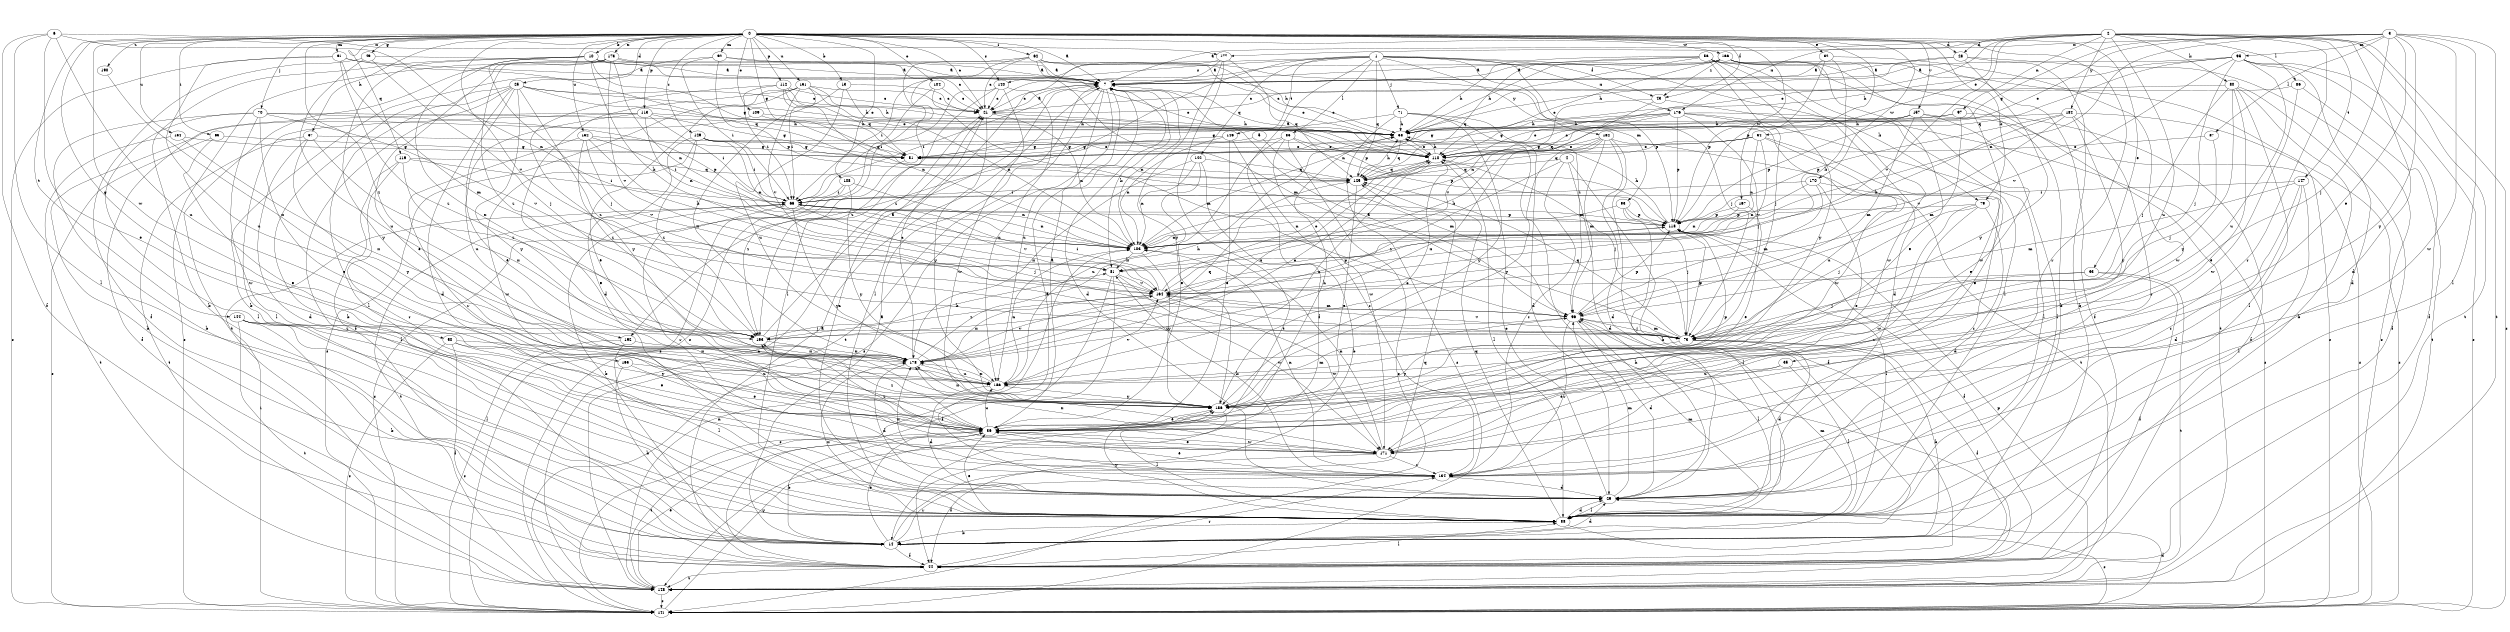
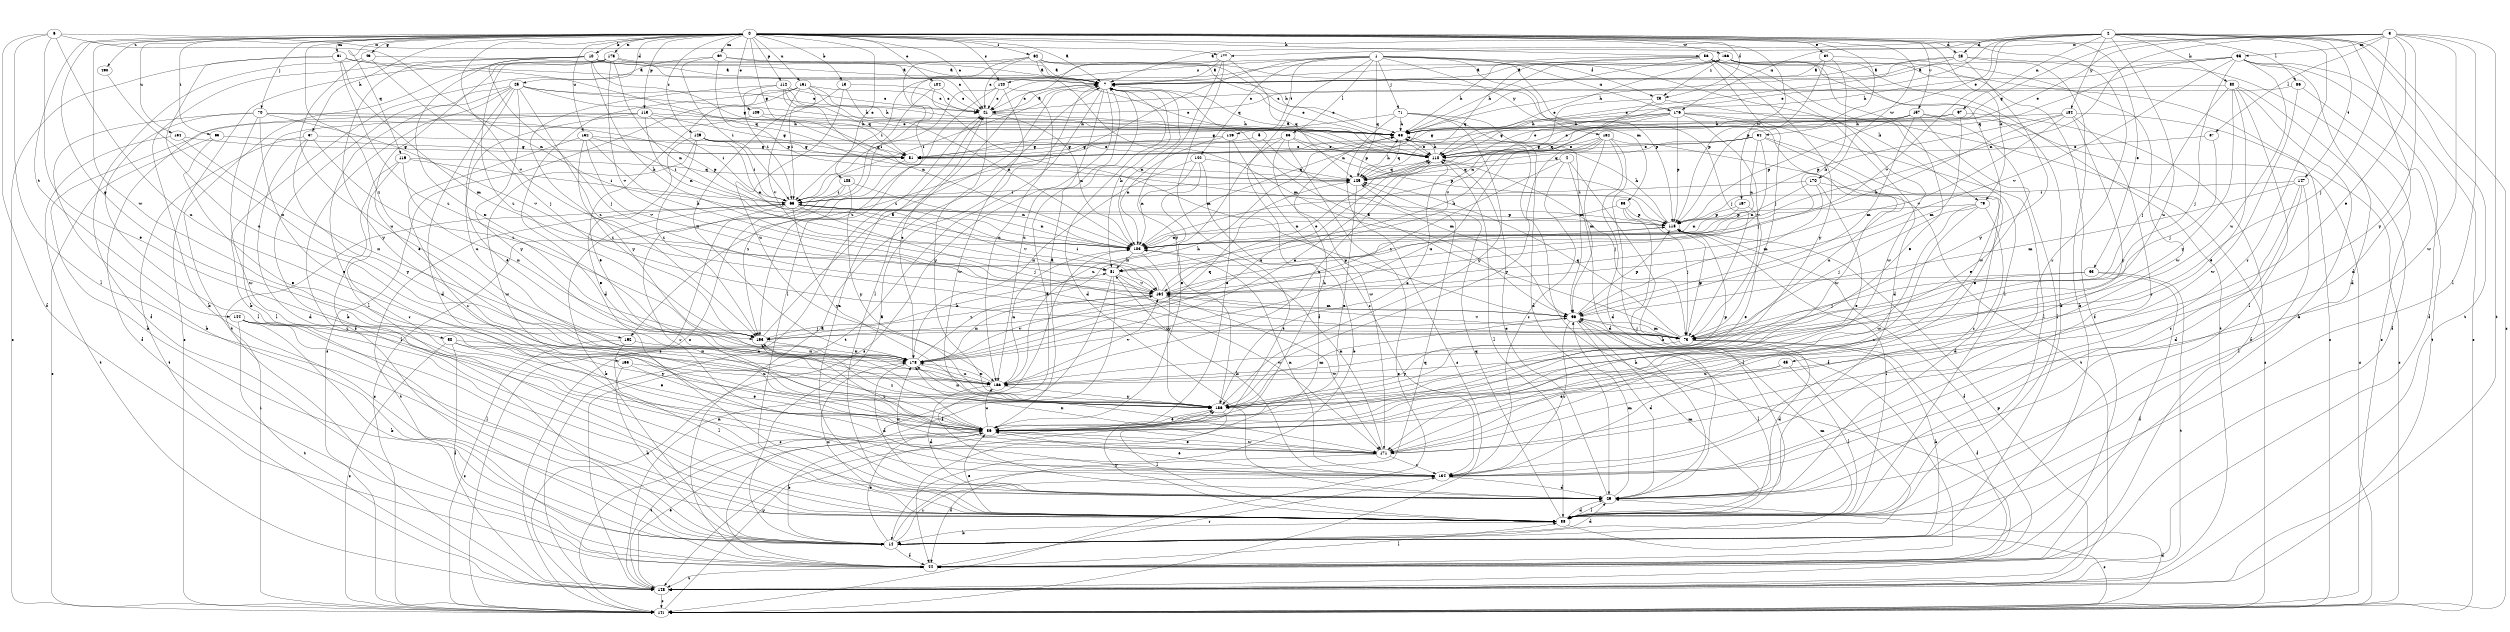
  strict digraph {
    0
    7
    10
    13
    21
    25
    28
    32
    33
    43
    49
    50
    51
    56
    57
    62
    63
    70
    79
    91
    92
    104
    108
    109
    112
    113
    118
    119
    129
    134
    140
    144
    151
    152
    154
    157
    164
    165
    166
    167
    170
    173
-   190
+   190 [label=490]
    192
    66
    29
    141
    148
    156
    103
    81
    73
    110
    186
    14
    58
    178
    44
    88
    193
    36
    171
    125
    96
    1
    71
    85
    93
    122
    146
    176
    182
    2
    34
    80
    86
    97
    147
    184
    3
    35
    87
    95
    177
    4
    5
    6
    0 -> 7 [label=a]
    0 -> 10 [label=b]
    0 -> 13 [label=b]
    0 -> 21 [label=c]
    0 -> 25 [label=d]
    0 -> 28 [label=d]
    0 -> 32 [label=e]
    0 -> 33 [label=e]
    0 -> 43 [label=f]
    0 -> 49 [label=g]
    0 -> 50 [label=g]
    0 -> 51 [label=g]
+   0 -> 56 [label=h]
    0 -> 57 [label=h]
    0 -> 62 [label=i]
    0 -> 63 [label=i]
    0 -> 70 [label=j]
    0 -> 79 [label=k]
    0 -> 91 [label=m]
    0 -> 92 [label=m]
    0 -> 104 [label=o]
    0 -> 108 [label=o]
    0 -> 109 [label=o]
    0 -> 112 [label=p]
    0 -> 113 [label=p]
    0 -> 118 [label=p]
    0 -> 119 [label=q]
    0 -> 129 [label=r]
    0 -> 134 [label=r]
    0 -> 140 [label=s]
    0 -> 144 [label=t]
    0 -> 151 [label=u]
    0 -> 152 [label=u]
    0 -> 154 [label=u]
    0 -> 157 [label=v]
    0 -> 164 [label=v]
    0 -> 165 [label=w]
    0 -> 166 [label=w]
    0 -> 167 [label=w]
    0 -> 170 [label=w]
    0 -> 173 [label=x]
    0 -> 190 [label=z]
    0 -> 192 [label=z]
    7 -> 21 [label=c]
    7 -> 66 [label=i]
    7 -> 29 [label=d]
    7 -> 141 [label=s]
    7 -> 148 [label=t]
    7 -> 156 [label=u]
    7 -> 103 [label=n]
    7 -> 81 [label=k]
    10 -> 7 [label=a]
    10 -> 51 [label=g]
    10 -> 81 [label=k]
    10 -> 73 [label=j]
    10 -> 110 [label=o]
    10 -> 186 [label=y]
    10 -> 14 [label=b]
    10 -> 58 [label=h]
    10 -> 178 [label=x]
    13 -> 21 [label=c]
    13 -> 118 [label=p]
    13 -> 156 [label=u]
    13 -> 178 [label=x]
    21 -> 7 [label=a]
    21 -> 103 [label=n]
    21 -> 186 [label=y]
    21 -> 58 [label=h]
    25 -> 21 [label=c]
    25 -> 29 [label=d]
    25 -> 110 [label=o]
    25 -> 186 [label=y]
    25 -> 14 [label=b]
    25 -> 58 [label=h]
    25 -> 44 [label=f]
    25 -> 88 [label=l]
    25 -> 193 [label=z]
    25 -> 36 [label=e]
    28 -> 7 [label=a]
    28 -> 141 [label=s]
+   28 -> 110 [label=o]
    28 -> 186 [label=y]
    28 -> 14 [label=b]
    28 -> 58 [label=h]
    32 -> 7 [label=a]
    32 -> 118 [label=p]
    32 -> 81 [label=k]
    32 -> 171 [label=w]
    33 -> 164 [label=v]
    33 -> 148 [label=t]
    33 -> 73 [label=j]
    33 -> 44 [label=f]
    43 -> 164 [label=v]
    43 -> 29 [label=d]
    43 -> 103 [label=n]
    49 -> 7 [label=a]
    49 -> 156 [label=u]
    49 -> 73 [label=j]
    49 -> 44 [label=f]
    50 -> 141 [label=s]
    50 -> 186 [label=y]
    50 -> 178 [label=x]
    50 -> 44 [label=f]
    50 -> 36 [label=e]
    51 -> 193 [label=z]
    56 -> 7 [label=a]
    56 -> 148 [label=t]
    56 -> 103 [label=n]
    56 -> 73 [label=j]
    56 -> 186 [label=y]
    56 -> 14 [label=b]
    56 -> 58 [label=h]
    56 -> 88 [label=l]
    56 -> 171 [label=w]
    56 -> 125 [label=q]
    57 -> 29 [label=d]
    57 -> 148 [label=t]
    57 -> 110 [label=o]
    57 -> 186 [label=y]
    57 -> 193 [label=z]
    62 -> 7 [label=a]
    62 -> 21 [label=c]
    62 -> 118 [label=p]
    62 -> 141 [label=s]
    62 -> 110 [label=o]
    62 -> 88 [label=l]
    62 -> 96 [label=m]
    63 -> 51 [label=g]
    63 -> 141 [label=s]
    63 -> 36 [label=e]
    70 -> 118 [label=p]
    70 -> 164 [label=v]
    70 -> 14 [label=b]
    70 -> 58 [label=h]
    70 -> 88 [label=l]
    70 -> 36 [label=e]
    70 -> 171 [label=w]
    79 -> 118 [label=p]
    79 -> 134 [label=r]
    79 -> 29 [label=d]
    79 -> 73 [label=j]
    79 -> 171 [label=w]
    91 -> 7 [label=a]
    91 -> 141 [label=s]
    91 -> 156 [label=u]
    91 -> 193 [label=z]
    91 -> 125 [label=q]
    91 -> 96 [label=m]
    92 -> 7 [label=a]
    92 -> 118 [label=p]
    92 -> 66 [label=i]
    92 -> 110 [label=o]
    92 -> 14 [label=b]
    104 -> 21 [label=c]
    104 -> 141 [label=s]
    104 -> 96 [label=m]
    108 -> 66 [label=i]
    108 -> 141 [label=s]
    108 -> 103 [label=n]
    108 -> 186 [label=y]
    109 -> 14 [label=b]
    109 -> 58 [label=h]
    109 -> 125 [label=q]
    112 -> 21 [label=c]
    112 -> 51 [label=q]
    112 -> 66 [label=i]
    112 -> 103 [label=n]
    112 -> 186 [label=y]
    112 -> 58 [label=h]
    113 -> 51 [label=g]
    113 -> 66 [label=i]
    113 -> 156 [label=u]
    113 -> 103 [label=n]
    113 -> 58 [label=h]
    113 -> 44 [label=f]
    113 -> 88 [label=l]
    118 -> 103 [label=n]
    118 -> 58 [label=h]
    118 -> 44 [label=f]
    118 -> 88 [label=l]
    119 -> 134 [label=r]
    119 -> 66 [label=i]
    119 -> 178 [label=x]
    119 -> 88 [label=l]
    119 -> 125 [label=q]
    129 -> 51 [label=g]
    129 -> 66 [label=i]
    129 -> 103 [label=n]
    129 -> 110 [label=o]
    129 -> 193 [label=z]
    129 -> 36 [label=e]
    129 -> 171 [label=w]
    134 -> 29 [label=d]
    134 -> 103 [label=n]
    134 -> 81 [label=k]
    134 -> 178 [label=x]
    134 -> 36 [label=e]
    140 -> 21 [label=c]
    140 -> 66 [label=i]
    140 -> 156 [label=u]
    140 -> 193 [label=z]
    140 -> 171 [label=w]
    144 -> 148 [label=t]
    144 -> 73 [label=j]
    144 -> 14 [label=b]
    144 -> 88 [label=l]
    144 -> 193 [label=z]
    151 -> 21 [label=c]
    151 -> 164 [label=v]
    151 -> 66 [label=i]
    151 -> 29 [label=d]
    151 -> 141 [label=s]
    151 -> 103 [label=n]
    151 -> 58 [label=h]
    151 -> 36 [label=e]
    152 -> 51 [label=g]
    152 -> 134 [label=r]
    152 -> 164 [label=v]
    152 -> 66 [label=i]
    152 -> 81 [label=k]
    152 -> 193 [label=z]
    154 -> 51 [label=g]
    154 -> 148 [label=t]
    154 -> 178 [label=x]
    157 -> 118 [label=p]
    157 -> 141 [label=s]
    157 -> 110 [label=o]
    157 -> 58 [label=h]
    157 -> 88 [label=l]
    157 -> 36 [label=e]
    157 -> 96 [label=m]
    164 -> 118 [label=p]
    164 -> 66 [label=i]
    164 -> 110 [label=o]
    164 -> 178 [label=x]
    164 -> 193 [label=z]
    164 -> 171 [label=w]
    164 -> 96 [label=m]
    165 -> 156 [label=u]
    165 -> 14 [label=b]
    165 -> 36 [label=e]
    166 -> 7 [label=a]
    166 -> 21 [label=c]
    166 -> 43 [label=z]
    166 -> 141 [label=s]
    166 -> 110 [label=o]
    166 -> 58 [label=h]
    166 -> 44 [label=f]
    166 -> 36 [label=e]
    166 -> 171 [label=w]
    167 -> 118 [label=p]
    167 -> 103 [label=n]
    167 -> 36 [label=e]
    170 -> 134 [label=r]
    170 -> 66 [label=i]
    170 -> 103 [label=n]
    170 -> 36 [label=e]
    170 -> 96 [label=m]
    173 -> 7 [label=a]
    173 -> 21 [label=c]
    173 -> 164 [label=v]
    173 -> 141 [label=s]
    173 -> 148 [label=t]
    173 -> 103 [label=n]
    173 -> 193 [label=z]
    173 -> 36 [label=e]
    190 -> 178 [label=x]
    192 -> 141 [label=s]
    192 -> 178 [label=x]
    192 -> 88 [label=l]
    66 -> 118 [label=p]
    66 -> 134 [label=r]
    66 -> 164 [label=v]
    66 -> 148 [label=t]
    66 -> 103 [label=n]
    66 -> 73 [label=j]
    66 -> 186 [label=y]
    66 -> 14 [label=b]
    29 -> 7 [label=a]
    29 -> 21 [label=c]
    29 -> 110 [label=o]
    29 -> 88 [label=l]
    29 -> 96 [label=m]
    141 -> 66 [label=i]
    141 -> 29 [label=d]
    141 -> 186 [label=y]
    148 -> 21 [label=c]
    148 -> 118 [label=p]
    148 -> 141 [label=s]
    148 -> 103 [label=n]
    148 -> 58 [label=h]
    148 -> 36 [label=e]
    156 -> 164 [label=v]
    156 -> 29 [label=d]
    156 -> 103 [label=n]
    156 -> 186 [label=y]
    156 -> 178 [label=x]
    103 -> 81 [label=k]
    103 -> 186 [label=y]
    81 -> 164 [label=v]
    81 -> 141 [label=s]
    81 -> 44 [label=f]
    81 -> 171 [label=w]
    73 -> 7 [label=a]
    73 -> 118 [label=p]
    73 -> 164 [label=v]
    73 -> 29 [label=d]
    73 -> 186 [label=y]
    73 -> 14 [label=b]
    73 -> 44 [label=f]
    73 -> 125 [label=q]
    73 -> 96 [label=m]
    110 -> 7 [label=a]
    110 -> 156 [label=u]
    110 -> 73 [label=j]
    110 -> 58 [label=h]
    110 -> 178 [label=x]
    110 -> 88 [label=l]
    110 -> 125 [label=q]
    186 -> 118 [label=p]
    186 -> 110 [label=o]
    186 -> 178 [label=x]
    186 -> 88 [label=l]
    186 -> 36 [label=e]
    186 -> 96 [label=m]
    14 -> 7 [label=a]
    14 -> 134 [label=r]
    14 -> 29 [label=d]
    14 -> 44 [label=f]
    14 -> 36 [label=e]
    14 -> 125 [label=q]
    14 -> 96 [label=m]
    58 -> 110 [label=o]
    58 -> 125 [label=q]
    178 -> 21 [label=c]
    178 -> 164 [label=v]
    178 -> 29 [label=d]
    178 -> 156 [label=u]
    178 -> 110 [label=o]
    178 -> 58 [label=h]
    178 -> 125 [label=q]
    44 -> 7 [label=a]
    44 -> 134 [label=r]
    44 -> 148 [label=t]
    44 -> 88 [label=l]
    88 -> 29 [label=d]
    88 -> 141 [label=s]
    88 -> 186 [label=y]
    88 -> 14 [label=b]
    88 -> 178 [label=x]
    88 -> 36 [label=e]
    88 -> 125 [label=q]
    88 -> 96 [label=m]
    193 -> 7 [label=a]
    193 -> 81 [label=k]
    193 -> 178 [label=x]
    36 -> 7 [label=a]
    36 -> 148 [label=t]
    36 -> 156 [label=u]
    36 -> 14 [label=b]
    36 -> 58 [label=h]
    36 -> 193 [label=z]
    36 -> 171 [label=w]
    171 -> 134 [label=r]
    171 -> 103 [label=n]
    171 -> 178 [label=x]
    171 -> 44 [label=f]
    171 -> 193 [label=z]
    171 -> 36 [label=e]
    125 -> 66 [label=i]
    125 -> 58 [label=h]
    125 -> 36 [label=e]
    96 -> 118 [label=p]
    96 -> 134 [label=r]
    96 -> 29 [label=d]
    96 -> 73 [label=j]
    96 -> 88 [label=l]
    96 -> 193 [label=z]
    1 -> 43 [label=f]
    1 -> 79 [label=k]
    1 -> 140 [label=s]
    1 -> 192 [label=z]
    1 -> 66 [label=i]
    1 -> 73 [label=j]
    1 -> 44 [label=f]
    1 -> 125 [label=q]
    1 -> 71 [label=j]
    1 -> 85 [label=l]
    1 -> 93 [label=m]
    1 -> 122 [label=q]
    1 -> 146 [label=t]
    1 -> 176 [label=x]
    1 -> 182 [label=y]
    71 -> 51 [label=g]
    71 -> 29 [label=d]
    71 -> 141 [label=s]
    71 -> 186 [label=y]
    71 -> 58 [label=h]
    71 -> 96 [label=m]
    85 -> 51 [label=g]
    85 -> 118 [label=p]
    85 -> 141 [label=s]
    85 -> 110 [label=o]
    85 -> 36 [label=e]
    85 -> 171 [label=w]
    93 -> 118 [label=p]
    93 -> 103 [label=n]
    93 -> 73 [label=j]
    93 -> 88 [label=l]
    122 -> 156 [label=u]
    122 -> 103 [label=n]
    122 -> 14 [label=b]
    122 -> 178 [label=x]
    122 -> 125 [label=q]
    146 -> 51 [label=g]
    146 -> 134 [label=r]
    146 -> 103 [label=n]
    146 -> 36 [label=e]
    176 -> 51 [label=g]
    176 -> 118 [label=p]
    176 -> 141 [label=s]
    176 -> 73 [label=j]
    176 -> 110 [label=o]
    176 -> 58 [label=h]
    176 -> 88 [label=l]
    176 -> 171 [label=w]
    176 -> 125 [label=q]
    182 -> 29 [label=d]
    182 -> 148 [label=t]
    182 -> 81 [label=k]
    182 -> 110 [label=o]
    182 -> 186 [label=y]
    182 -> 14 [label=b]
    182 -> 178 [label=x]
    182 -> 96 [label=m]
    2 -> 7 [label=a]
    2 -> 28 [label=d]
    2 -> 134 [label=r]
    2 -> 164 [label=v]
    2 -> 29 [label=d]
    2 -> 141 [label=s]
    2 -> 148 [label=t]
    2 -> 156 [label=u]
    2 -> 110 [label=o]
    2 -> 176 [label=x]
    2 -> 34 [label=e]
    2 -> 80 [label=k]
    2 -> 86 [label=l]
    2 -> 97 [label=n]
    2 -> 147 [label=t]
    2 -> 184 [label=y]
    34 -> 51 [label=g]
    34 -> 164 [label=v]
    34 -> 156 [label=u]
    34 -> 103 [label=n]
    34 -> 110 [label=o]
    34 -> 36 [label=e]
    34 -> 125 [label=q]
    80 -> 21 [label=c]
    80 -> 73 [label=j]
    80 -> 186 [label=y]
    80 -> 14 [label=b]
    80 -> 44 [label=f]
    80 -> 88 [label=l]
    80 -> 36 [label=e]
    86 -> 21 [label=c]
    86 -> 148 [label=t]
    86 -> 171 [label=w]
    97 -> 51 [label=g]
    97 -> 58 [label=h]
    97 -> 44 [label=f]
    97 -> 96 [label=m]
    147 -> 134 [label=r]
    147 -> 66 [label=i]
    147 -> 29 [label=d]
    147 -> 88 [label=l]
    147 -> 96 [label=m]
    184 -> 118 [label=p]
    184 -> 134 [label=r]
    184 -> 164 [label=v]
    184 -> 141 [label=s]
    184 -> 81 [label=k]
    184 -> 186 [label=y]
    184 -> 58 [label=h]
    3 -> 51 [label=g]
    3 -> 148 [label=t]
    3 -> 103 [label=n]
    3 -> 73 [label=j]
    3 -> 110 [label=o]
    3 -> 186 [label=y]
    3 -> 88 [label=l]
    3 -> 171 [label=w]
    3 -> 35 [label=e]
    3 -> 87 [label=l]
    3 -> 95 [label=m]
    3 -> 177 [label=x]
    35 -> 156 [label=u]
    35 -> 88 [label=l]
    35 -> 36 [label=e]
    87 -> 73 [label=j]
    87 -> 110 [label=o]
    95 -> 7 [label=a]
    95 -> 164 [label=v]
    95 -> 29 [label=d]
    95 -> 141 [label=s]
    95 -> 156 [label=u]
    95 -> 73 [label=j]
    95 -> 58 [label=h]
    95 -> 44 [label=f]
    95 -> 125 [label=q]
    177 -> 7 [label=a]
    177 -> 148 [label=t]
    177 -> 186 [label=y]
    177 -> 88 [label=l]
    177 -> 125 [label=q]
    4 -> 134 [label=r]
    4 -> 29 [label=d]
    4 -> 44 [label=f]
    4 -> 193 [label=z]
    4 -> 125 [label=q]
    5 -> 51 [label=g]
    5 -> 96 [label=m]
    6 -> 156 [label=u]
    6 -> 103 [label=n]
    6 -> 44 [label=f]
    6 -> 88 [label=l]
    6 -> 36 [label=e]
    6 -> 177 [label=x]
  }
